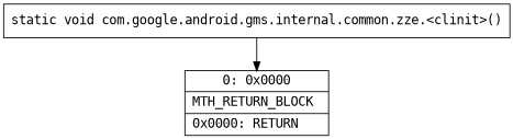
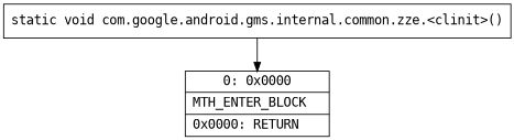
  digraph {
    fontname="DejaVu Sans Mono"
    node [shape=record fontname="DejaVu Sans Mono"]
-   n1 [label="{0\:\ 0x0000|MTH_RETURN_BLOCK\l|0x0000: RETURN   \l}"]
+   n1 [label="{0\:\ 0x0000|MTH_ENTER_BLOCK\l|0x0000: RETURN   \l}"]
    n2 [label="{static void com.google.android.gms.internal.common.zze.\<clinit\>() }"]
    n2 -> n1 [fontname="DejaVu Sans Mono"]
  }
